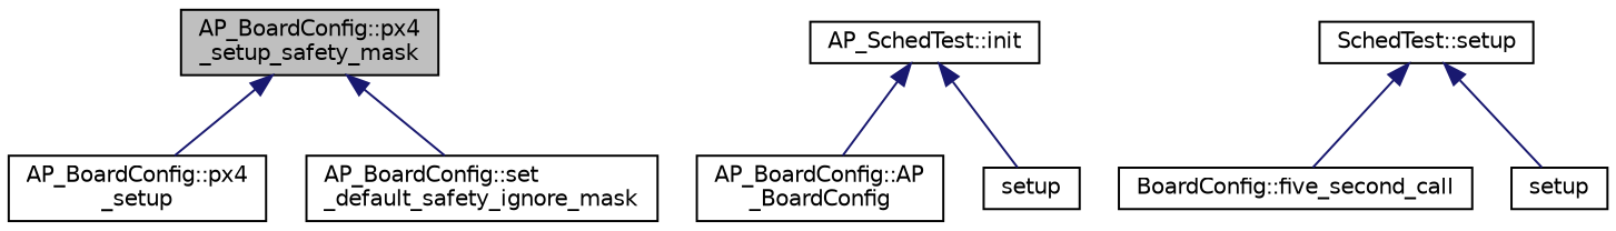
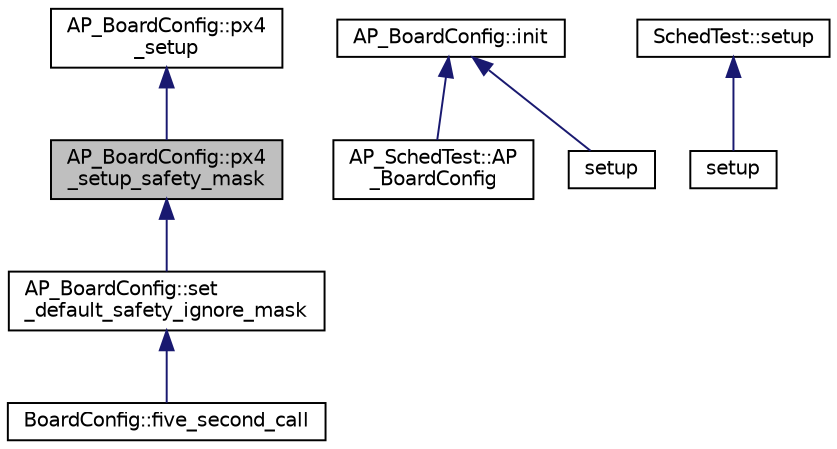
  digraph {
    rankdir=TB
    node [color=black fillcolor=white fontname=Helvetica fontsize=10 shape=record style=filled]
    edge [color=midnightblue dir=back fontname=Helvetica fontsize=10 labelfontname=Helvetica labelfontsize=10 style=solid]
    n1 [fillcolor=grey75 fontcolor=black height=0.2 label="AP_BoardConfig::px4\l_setup_safety_mask" width=0.4]
    n2 [height=0.2 label="AP_BoardConfig::px4\l_setup" width=0.4]
    n3 [height=0.2 label="AP_BoardConfig::set\l_default_safety_ignore_mask" width=0.4]
-   n4 [height=0.2 label="AP_SchedTest::init" width=0.4]
-   n5 [height=0.2 label="AP_BoardConfig::AP\l_BoardConfig" width=0.4]
+   n4 [height=0.2 label="AP_BoardConfig::init" width=0.4]
+   n5 [height=0.2 label="AP_SchedTest::AP\l_BoardConfig" width=0.4]
    n6 [height=0.2 label=setup width=0.4]
    n7 [height=0.2 label="SchedTest::setup" width=0.4]
    n8 [height=0.2 label="BoardConfig::five_second_call" width=0.4]
    n9 [height=0.2 label=setup width=0.4]
-   n1 -> n2
+   n2 -> n1
    n1 -> n3
    n4 -> n5
    n4 -> n6
-   n7 -> n8
+   n3 -> n8
    n7 -> n9
  }
